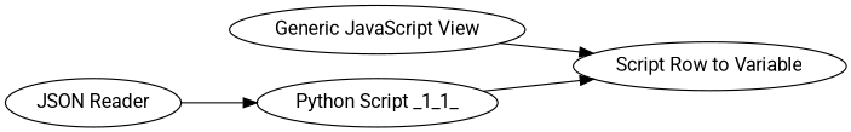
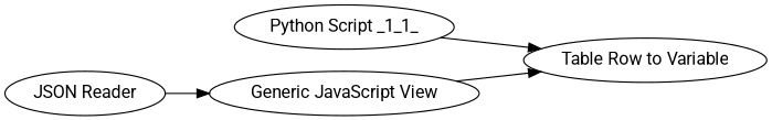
  digraph {
    fontname=Roboto
    rankdir=LR
    node [fontname=Roboto]
    edge [fontname=Roboto]
    n1 [label="Python Script _1_1_"]
-   n2 [label="Script Row to Variable"]
+   n2 [label="Table Row to Variable"]
    n3 [label="Generic JavaScript View"]
    n4 [label="JSON Reader"]
    n1 -> n2
    n3 -> n2
-   n4 -> n1
+   n4 -> n3
  }
